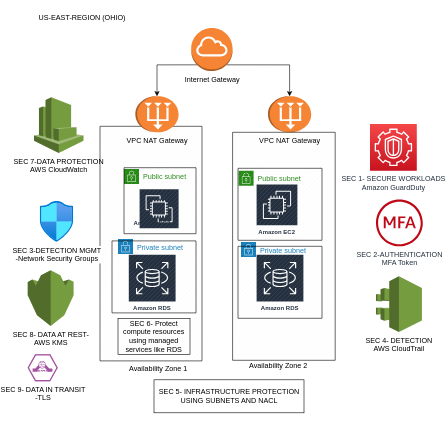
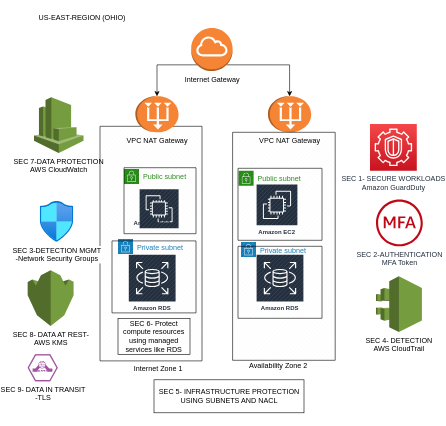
  <mxCell id="0" />
  <mxCell id="1" parent="0" />
  <mxCell id="2" value="Amazon RDS" style="sketch=0;outlineConnect=0;fontColor=#232F3E;gradientColor=none;strokeColor=#ffffff;fillColor=#232F3E;dashed=0;verticalLabelPosition=middle;verticalAlign=bottom;align=center;html=1;whiteSpace=wrap;fontSize=10;fontStyle=1;spacing=3;shape=mxgraph.aws4.productIcon;prIcon=mxgraph.aws4.rds;" vertex="1" parent="1"><mxGeometry x="188" y="423" width="80" height="100" as="geometry" /></mxCell>
  <mxCell id="3" value="Amazon EC2" style="sketch=0;outlineConnect=0;fontColor=#232F3E;gradientColor=none;strokeColor=#ffffff;fillColor=#232F3E;dashed=0;verticalLabelPosition=middle;verticalAlign=bottom;align=center;html=1;whiteSpace=wrap;fontSize=10;fontStyle=1;spacing=3;shape=mxgraph.aws4.productIcon;prIcon=mxgraph.aws4.ec2;" vertex="1" parent="1"><mxGeometry x="401" y="306" width="70" height="90" as="geometry" /></mxCell>
  <mxCell id="4" value="Amazon RDS" style="sketch=0;outlineConnect=0;fontColor=#232F3E;gradientColor=none;strokeColor=#ffffff;fillColor=#232F3E;dashed=0;verticalLabelPosition=middle;verticalAlign=bottom;align=center;html=1;whiteSpace=wrap;fontSize=10;fontStyle=1;spacing=3;shape=mxgraph.aws4.productIcon;prIcon=mxgraph.aws4.rds;" vertex="1" parent="1"><mxGeometry x="401" y="423" width="80" height="100" as="geometry" /></mxCell>
  <mxCell id="5" value="Public subnet" style="points=[[0,0],[0.25,0],[0.5,0],[0.75,0],[1,0],[1,0.25],[1,0.5],[1,0.75],[1,1],[0.75,1],[0.5,1],[0.25,1],[0,1],[0,0.75],[0,0.5],[0,0.25]];outlineConnect=0;gradientColor=none;html=1;whiteSpace=wrap;fontSize=12;fontStyle=0;container=1;pointerEvents=0;collapsible=0;recursiveResize=0;shape=mxgraph.aws4.group;grIcon=mxgraph.aws4.group_security_group;grStroke=0;strokeColor=#248814;fillColor=none;verticalAlign=top;align=left;spacingLeft=30;fontColor=#248814;dashed=0;" vertex="1" parent="1"><mxGeometry x="372" y="284" width="307" height="296" as="geometry" /></mxCell>
  <mxCell id="6" value="&lt;div&gt;SEC 2-AUTHENTICATION&lt;/div&gt;&lt;div&gt;MFA Token&lt;/div&gt;" style="sketch=0;outlineConnect=0;fontColor=#232F3E;gradientColor=none;fillColor=#BF0816;strokeColor=none;dashed=0;verticalLabelPosition=bottom;verticalAlign=top;align=center;html=1;fontSize=12;fontStyle=0;aspect=fixed;pointerEvents=1;shape=mxgraph.aws4.mfa_token;" vertex="1" parent="5"><mxGeometry x="229" y="48" width="78" height="78" as="geometry" /></mxCell>
  <mxCell id="7" value="Private subnet" style="points=[[0,0],[0.25,0],[0.5,0],[0.75,0],[1,0],[1,0.25],[1,0.5],[1,0.75],[1,1],[0.75,1],[0.5,1],[0.25,1],[0,1],[0,0.75],[0,0.5],[0,0.25]];outlineConnect=0;gradientColor=none;html=1;whiteSpace=wrap;fontSize=12;fontStyle=0;container=1;pointerEvents=0;collapsible=0;recursiveResize=0;shape=mxgraph.aws4.group;grIcon=mxgraph.aws4.group_security_group;grStroke=0;strokeColor=#147EBA;fillColor=none;verticalAlign=top;align=left;spacingLeft=30;fontColor=#147EBA;dashed=0;" vertex="1" parent="1"><mxGeometry x="171" y="398" width="122" height="116" as="geometry" /></mxCell>
  <mxCell id="8" value="Private subnet" style="points=[[0,0],[0.25,0],[0.5,0],[0.75,0],[1,0],[1,0.25],[1,0.5],[1,0.75],[1,1],[0.75,1],[0.5,1],[0.25,1],[0,1],[0,0.75],[0,0.5],[0,0.25]];outlineConnect=0;gradientColor=none;html=1;whiteSpace=wrap;fontSize=12;fontStyle=0;container=1;pointerEvents=0;collapsible=0;recursiveResize=0;shape=mxgraph.aws4.group;grIcon=mxgraph.aws4.group_security_group;grStroke=0;strokeColor=#147EBA;fillColor=none;verticalAlign=top;align=left;spacingLeft=30;fontColor=#147EBA;dashed=0;perimeterSpacing=2;" vertex="1" parent="1"><mxGeometry x="376" y="403" width="130" height="130" as="geometry" /></mxCell>
  <mxCell id="9" value="Public subnet" style="points=[[0,0],[0.25,0],[0.5,0],[0.75,0],[1,0],[1,0.25],[1,0.5],[1,0.75],[1,1],[0.75,1],[0.5,1],[0.25,1],[0,1],[0,0.75],[0,0.5],[0,0.25]];outlineConnect=0;gradientColor=none;html=1;whiteSpace=wrap;fontSize=12;fontStyle=0;container=1;pointerEvents=0;collapsible=0;recursiveResize=0;shape=mxgraph.aws4.group;grIcon=mxgraph.aws4.group_security_group;grStroke=0;strokeColor=#248814;fillColor=none;verticalAlign=top;align=left;spacingLeft=30;fontColor=#248814;dashed=0;" vertex="1" parent="1"><mxGeometry x="181" y="281" width="159" height="320" as="geometry" /></mxCell>
  <mxCell id="10" value="Amazon EC2" style="sketch=0;outlineConnect=0;fontColor=#232F3E;gradientColor=none;strokeColor=#ffffff;fillColor=#232F3E;dashed=0;verticalLabelPosition=middle;verticalAlign=bottom;align=center;html=1;whiteSpace=wrap;fontSize=10;fontStyle=1;spacing=3;shape=mxgraph.aws4.productIcon;prIcon=mxgraph.aws4.ec2;direction=south;" vertex="1" parent="9"><mxGeometry x="2" y="33" width="90" height="67" as="geometry" /></mxCell>
  <mxCell id="11" value="" style="verticalLabelPosition=bottom;verticalAlign=top;html=1;shape=mxgraph.basic.patternFillRect;fillStyle=diag;step=5;fillStrokeWidth=0.2;fillStrokeColor=#dddddd;strokeWidth=1;fillColor=none;gradientColor=none;" vertex="1" parent="9"><mxGeometry x="-40" y="-71" width="170" height="391" as="geometry" /></mxCell>
  <mxCell id="12" value="" style="verticalLabelPosition=bottom;verticalAlign=top;html=1;shape=mxgraph.basic.rect;fillColor2=none;strokeWidth=1;size=20;indent=5;fillColor=none;gradientColor=none;" vertex="1" parent="9"><mxGeometry x="-20" y="120" width="140" height="120" as="geometry" /></mxCell>
  <mxCell id="13" value="SEC 6- Protect compute resources using managed services like RDS" style="whiteSpace=wrap;html=1;strokeColor=default;strokeWidth=1;fillColor=none;gradientColor=none;" vertex="1" parent="9"><mxGeometry x="-10" y="249" width="120" height="60" as="geometry" /></mxCell>
  <mxCell id="14" style="edgeStyle=orthogonalEdgeStyle;rounded=0;orthogonalLoop=1;jettySize=auto;html=1;exitX=0.145;exitY=0.855;exitDx=0;exitDy=0;exitPerimeter=0;" edge="1" parent="1" source="16" target="19"><mxGeometry relative="1" as="geometry" /></mxCell>
  <mxCell id="15" style="edgeStyle=orthogonalEdgeStyle;rounded=0;orthogonalLoop=1;jettySize=auto;html=1;exitX=0.855;exitY=0.855;exitDx=0;exitDy=0;exitPerimeter=0;" edge="1" parent="1" source="16" target="18"><mxGeometry relative="1" as="geometry" /></mxCell>
  <mxCell id="16" value="Internet Gateway" style="outlineConnect=0;dashed=0;verticalLabelPosition=bottom;verticalAlign=top;align=center;html=1;shape=mxgraph.aws3.internet_gateway;fillColor=#F58534;gradientColor=none;strokeWidth=1;" vertex="1" parent="1"><mxGeometry x="293" y="46" width="69" height="72" as="geometry" /></mxCell>
- <mxCell id="17" value="Availability Zone 1" style="text;html=1;align=center;verticalAlign=middle;resizable=0;points=[];autosize=1;strokeColor=none;fillColor=none;" vertex="1" parent="1"><mxGeometry x="183" y="604" width="110" height="20" as="geometry" /></mxCell>
+ <mxCell id="17" value="Internet Zone 1" style="text;html=1;align=center;verticalAlign=middle;resizable=0;points=[];autosize=1;strokeColor=none;fillColor=none;" vertex="1" parent="1"><mxGeometry x="183" y="604" width="110" height="20" as="geometry" /></mxCell>
  <mxCell id="18" value="VPC NAT Gateway" style="outlineConnect=0;dashed=0;verticalLabelPosition=bottom;verticalAlign=top;align=center;html=1;shape=mxgraph.aws3.vpc_nat_gateway;fillColor=#F58534;gradientColor=none;strokeWidth=1;direction=south;" vertex="1" parent="1"><mxGeometry x="421" y="160" width="72" height="60" as="geometry" /></mxCell>
  <mxCell id="19" value="VPC NAT Gateway" style="outlineConnect=0;dashed=0;verticalLabelPosition=bottom;verticalAlign=top;align=center;html=1;shape=mxgraph.aws3.vpc_nat_gateway;fillColor=#F58534;gradientColor=none;strokeWidth=1;direction=south;" vertex="1" parent="1"><mxGeometry x="200" y="160" width="72" height="60" as="geometry" /></mxCell>
  <mxCell id="20" value="" style="verticalLabelPosition=bottom;verticalAlign=top;html=1;shape=mxgraph.basic.patternFillRect;fillStyle=diag;step=5;fillStrokeWidth=0.2;fillStrokeColor=#dddddd;strokeWidth=1;fillColor=none;gradientColor=none;" vertex="1" parent="1"><mxGeometry x="362" y="220" width="171" height="380" as="geometry" /></mxCell>
  <mxCell id="21" value="" style="verticalLabelPosition=bottom;verticalAlign=top;html=1;shape=mxgraph.basic.rect;fillColor2=none;strokeWidth=1;size=20;indent=5;fillColor=none;gradientColor=none;" vertex="1" parent="1"><mxGeometry x="371" y="280" width="140" height="120" as="geometry" /></mxCell>
  <mxCell id="22" value="" style="verticalLabelPosition=bottom;verticalAlign=top;html=1;shape=mxgraph.basic.rect;fillColor2=none;strokeWidth=1;size=0;indent=0;fillColor=none;gradientColor=none;" vertex="1" parent="1"><mxGeometry x="181" y="279" width="120" height="110" as="geometry" /></mxCell>
  <mxCell id="23" value="" style="verticalLabelPosition=bottom;verticalAlign=top;html=1;shape=mxgraph.basic.rect;fillColor2=none;strokeWidth=1;size=20;indent=5;fillColor=none;gradientColor=none;" vertex="1" parent="1"><mxGeometry x="371" y="410" width="140" height="120" as="geometry" /></mxCell>
  <mxCell id="24" value="Availability Zone 2" style="text;html=1;align=center;verticalAlign=middle;resizable=0;points=[];autosize=1;strokeColor=none;fillColor=none;" vertex="1" parent="1"><mxGeometry x="383" y="600" width="110" height="20" as="geometry" /></mxCell>
  <mxCell id="25" value="&lt;div&gt;SEC 1- SECURE WORKLOADS&lt;br&gt;&lt;/div&gt;&lt;div&gt;Amazon GuardDuty&lt;/div&gt;" style="sketch=0;points=[[0,0,0],[0.25,0,0],[0.5,0,0],[0.75,0,0],[1,0,0],[0,1,0],[0.25,1,0],[0.5,1,0],[0.75,1,0],[1,1,0],[0,0.25,0],[0,0.5,0],[0,0.75,0],[1,0.25,0],[1,0.5,0],[1,0.75,0]];outlineConnect=0;fontColor=#232F3E;gradientColor=#F54749;gradientDirection=north;fillColor=#C7131F;strokeColor=#ffffff;dashed=0;verticalLabelPosition=bottom;verticalAlign=top;align=center;html=1;fontSize=12;fontStyle=0;aspect=fixed;shape=mxgraph.aws4.resourceIcon;resIcon=mxgraph.aws4.guardduty;" vertex="1" parent="1"><mxGeometry x="591" y="206" width="78" height="78" as="geometry" /></mxCell>
  <mxCell id="26" value="US-EAST-REGION (OHIO)" style="text;html=1;align=center;verticalAlign=middle;resizable=0;points=[];autosize=1;strokeColor=none;fillColor=none;" vertex="1" parent="1"><mxGeometry x="31" y="20" width="160" height="20" as="geometry" /></mxCell>
  <mxCell id="27" value="&lt;div&gt;SEC 4- DETECTION&lt;/div&gt;&lt;div&gt;AWS CloudTrail&lt;/div&gt;" style="outlineConnect=0;dashed=0;verticalLabelPosition=bottom;verticalAlign=top;align=center;html=1;shape=mxgraph.aws3.cloudtrail;fillColor=#759C3E;gradientColor=none;strokeColor=default;strokeWidth=1;" vertex="1" parent="1"><mxGeometry x="601" y="460" width="76.5" height="93" as="geometry" /></mxCell>
  <mxCell id="28" value="&lt;div&gt;SEC 7-DATA PROTECTION&lt;/div&gt;&lt;div&gt;AWS CloudWatch&lt;/div&gt;" style="outlineConnect=0;dashed=0;verticalLabelPosition=bottom;verticalAlign=top;align=center;html=1;shape=mxgraph.aws3.cloudwatch;fillColor=#759C3E;gradientColor=none;strokeColor=default;strokeWidth=1;" vertex="1" parent="1"><mxGeometry x="31" y="161.5" width="82.5" height="93" as="geometry" /></mxCell>
  <mxCell id="29" value="&lt;div&gt;SEC 3-DETECTION MGMT&lt;/div&gt;&lt;div&gt; -Network Security Groups&lt;/div&gt;" style="aspect=fixed;html=1;points=[];align=center;image;fontSize=12;image=img/lib/azure2/networking/Network_Security_Groups.svg;strokeColor=default;strokeWidth=1;fillColor=none;gradientColor=none;" vertex="1" parent="1"><mxGeometry x="41" y="335" width="56.0" height="68" as="geometry" /></mxCell>
  <mxCell id="30" value="&lt;div&gt;SEC 8- DATA AT REST-&lt;/div&gt;&lt;div&gt;AWS KMS&lt;/div&gt;" style="outlineConnect=0;dashed=0;verticalLabelPosition=bottom;verticalAlign=top;align=center;html=1;shape=mxgraph.aws3.kms;fillColor=#759C3E;gradientColor=none;strokeColor=default;strokeWidth=1;" vertex="1" parent="1"><mxGeometry x="20.5" y="450" width="76.5" height="93" as="geometry" /></mxCell>
  <mxCell id="31" value="&lt;div&gt;SEC 9- DATA IN TRANSIT&lt;/div&gt;&lt;div&gt;-TLS&lt;/div&gt;" style="verticalLabelPosition=bottom;sketch=0;html=1;fillColor=#A153A0;strokeColor=#ffffff;verticalAlign=top;align=center;points=[[0,0.5,0],[0.125,0.25,0],[0.25,0,0],[0.5,0,0],[0.75,0,0],[0.875,0.25,0],[1,0.5,0],[0.875,0.75,0],[0.75,1,0],[0.5,1,0],[0.125,0.75,0]];pointerEvents=1;shape=mxgraph.cisco_safe.compositeIcon;bgIcon=mxgraph.cisco_safe.design.blank_device;resIcon=mxgraph.cisco_safe.design.encryption_offload;" vertex="1" parent="1"><mxGeometry x="20.5" y="590" width="50" height="45" as="geometry" /></mxCell>
  <mxCell id="32" value="&lt;div&gt;SEC 5- INFRASTRUCTURE PROTECTION&lt;/div&gt;&lt;div&gt;USING SUBNETS AND NACL&lt;br&gt;&lt;/div&gt;" style="text;html=1;align=center;verticalAlign=middle;resizable=0;points=[];autosize=1;strokeColor=none;fillColor=none;" vertex="1" parent="1"><mxGeometry x="231" y="645" width="250" height="30" as="geometry" /></mxCell>
  <mxCell id="33" value="" style="whiteSpace=wrap;html=1;strokeColor=default;strokeWidth=1;fillColor=none;gradientColor=none;" vertex="1" parent="1"><mxGeometry x="231" y="632.5" width="250" height="55" as="geometry" /></mxCell>
